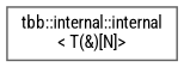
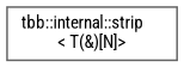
  digraph {
    rankdir=LR
    fontname="Roboto Condensed"
-   n1 [color=grey40 fillcolor=white fontname="Roboto Condensed" fontsize=10 height=0.2 label="tbb::internal::internal\l\< T(&)[N]\>" shape=box style=filled width=0.4]
+   n1 [color=grey40 fillcolor=white fontname="Roboto Condensed" fontsize=10 height=0.2 label="tbb::internal::strip\l\< T(&)[N]\>" shape=box style=filled width=0.4]
  }
